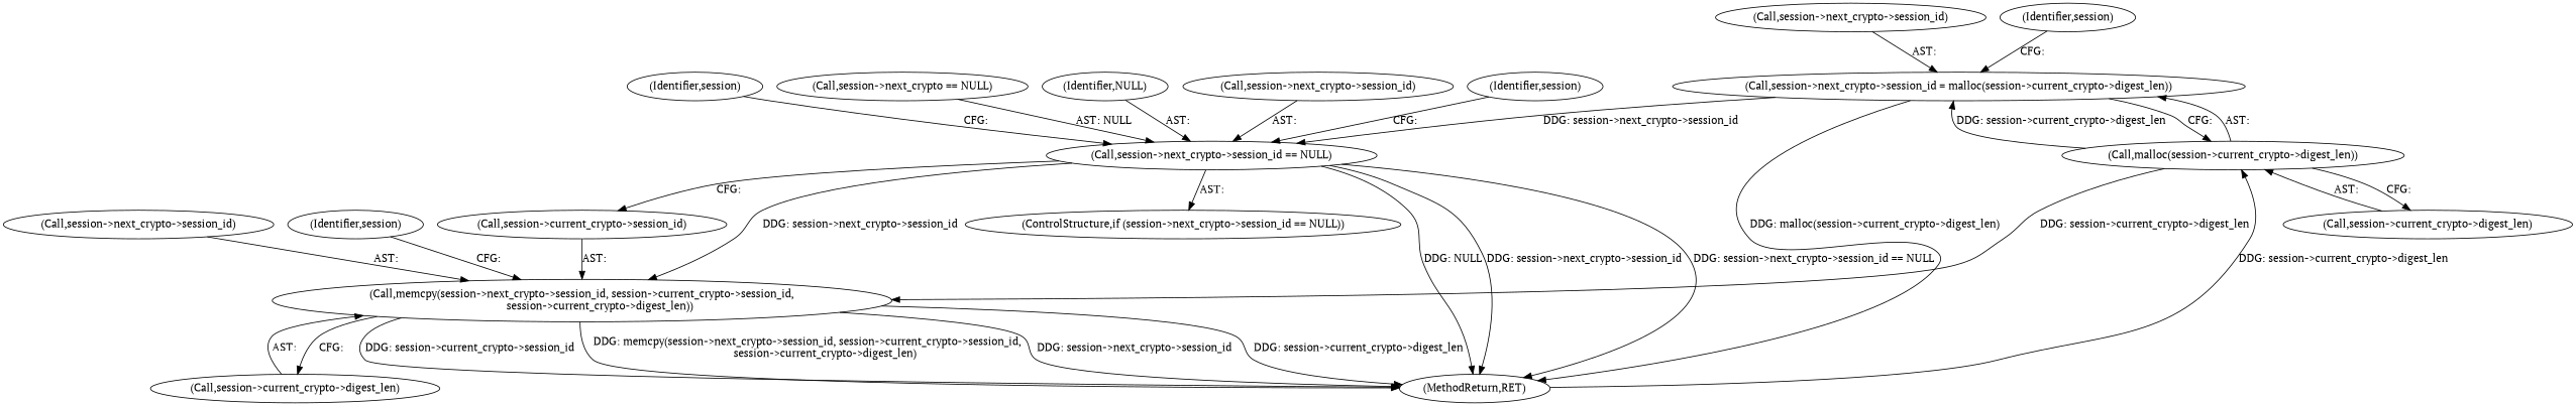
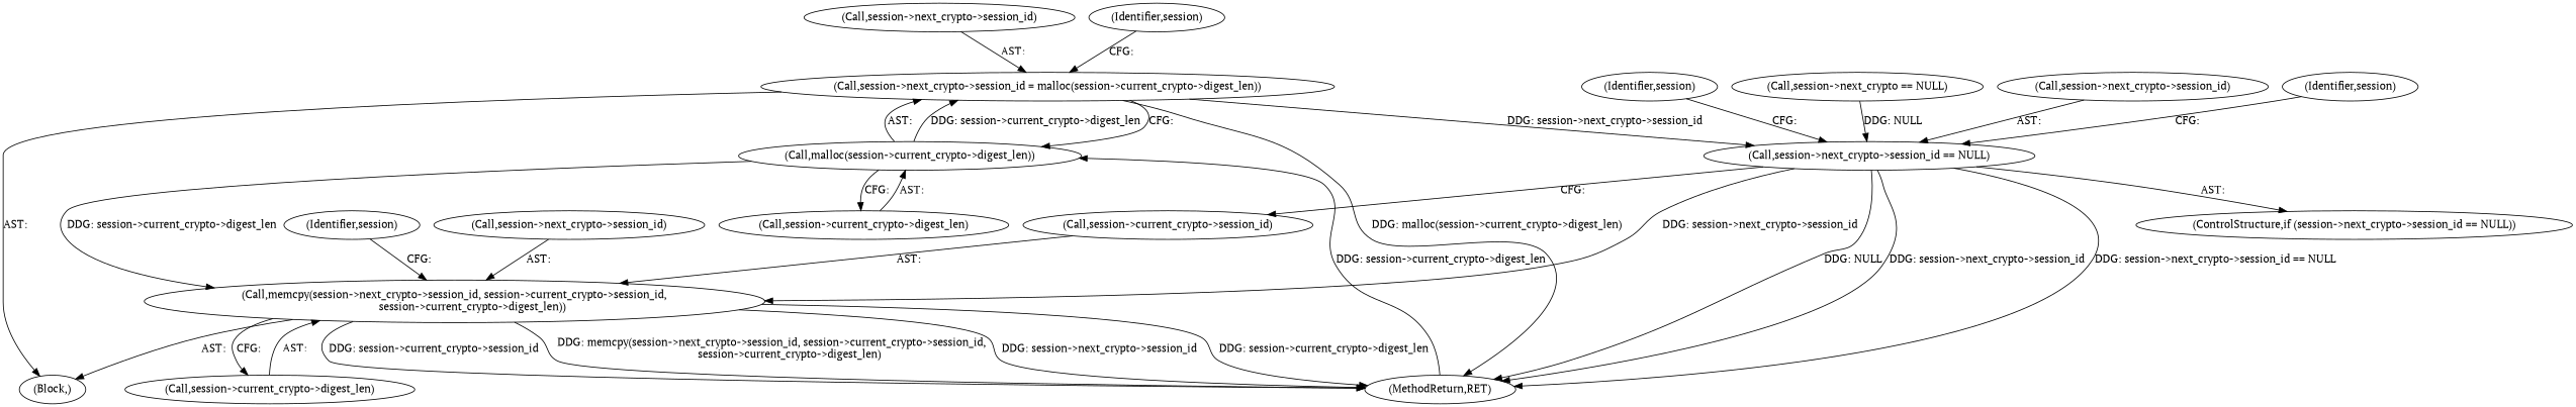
  digraph {
    fontname="PT Serif"
    node [fontname="PT Serif"]
    edge [fontname="PT Serif"]
    n1 [label="(Call,session->next_crypto->session_id = malloc(session->current_crypto->digest_len))"]
    n2 [label="(Call,malloc(session->current_crypto->digest_len))"]
    n3 [label="(Call,session->next_crypto->session_id == NULL)"]
+   n4 [label="(Block,)"]
    n5 [label="(MethodReturn,RET)"]
    n6 [label="(Call,memcpy(session->next_crypto->session_id, session->current_crypto->session_id,\n            session->current_crypto->digest_len))"]
    n7 [label="(Call,session->current_crypto->digest_len)"]
    n8 [label="(ControlStructure,if (session->next_crypto->session_id == NULL))"]
    n9 [label="(Call,session->current_crypto->session_id)"]
    n10 [label="(Call,session->current_crypto->digest_len)"]
-   n11 [label="(Identifier,NULL)"]
    n12 [label="(Call,session->next_crypto->session_id)"]
    n13 [label="(Identifier,session)"]
    n14 [label="(Call,session->next_crypto->session_id)"]
    n15 [label="(Call,session->next_crypto->session_id)"]
    n16 [label="(Identifier,session)"]
    n17 [label="(Identifier,session)"]
    n18 [label="(Identifier,session)"]
    n19 [label="(Call,session->next_crypto == NULL)"]
    n1 -> n2 [label="CFG: "]
    n1 -> n3 [label="DDG: session->next_crypto->session_id"]
+   n1 -> n4 [label="AST: "]
    n1 -> n5 [label="DDG: malloc(session->current_crypto->digest_len)"]
    n2 -> n1 [label="AST: "]
    n2 -> n1 [label="DDG: session->current_crypto->digest_len"]
    n2 -> n6 [label="DDG: session->current_crypto->digest_len"]
    n2 -> n7 [label="CFG: "]
    n3 -> n5 [label="DDG: NULL"]
    n3 -> n5 [label="DDG: session->next_crypto->session_id"]
    n3 -> n5 [label="DDG: session->next_crypto->session_id == NULL"]
    n3 -> n6 [label="DDG: session->next_crypto->session_id"]
    n3 -> n8 [label="AST: "]
    n3 -> n9 [label="CFG: "]
    n5 -> n2 [label="DDG: session->current_crypto->digest_len"]
+   n6 -> n4 [label="AST: "]
    n6 -> n5 [label="DDG: session->current_crypto->digest_len"]
    n6 -> n5 [label="DDG: session->current_crypto->session_id"]
    n6 -> n5 [label="DDG: memcpy(session->next_crypto->session_id, session->current_crypto->session_id,\n            session->current_crypto->digest_len)"]
    n6 -> n5 [label="DDG: session->next_crypto->session_id"]
    n6 -> n10 [label="CFG: "]
    n7 -> n2 [label="AST: "]
    n9 -> n6 [label="AST: "]
    n10 -> n6 [label="AST: "]
-   n11 -> n3 [label="AST: "]
    n12 -> n6 [label="AST: "]
    n13 -> n6 [label="CFG: "]
    n14 -> n1 [label="AST: "]
    n15 -> n3 [label="AST: "]
    n16 -> n3 [label="CFG: "]
    n17 -> n3 [label="CFG: "]
    n18 -> n1 [label="CFG: "]
-   n19 -> n3 [label="AST: NULL"]
+   n19 -> n3 [label="DDG: NULL"]
  }
